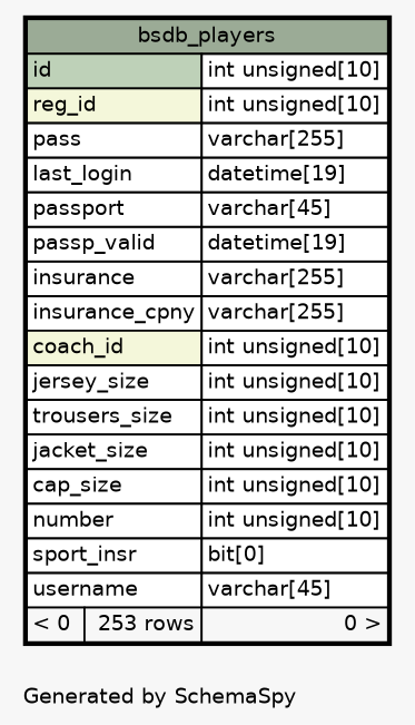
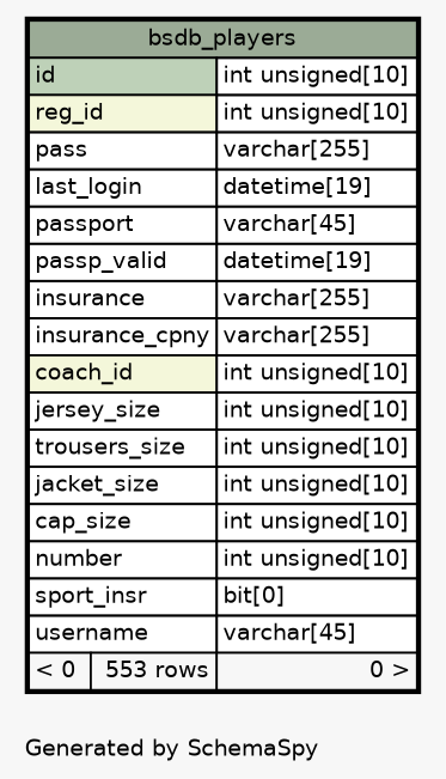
  digraph {
    bgcolor="#f7f7f7"
    fontname=Helvetica
    fontsize=11
    label="\nGenerated by SchemaSpy"
    labeljust=l
    nodesep=0.18
    rankdir=RL
    ranksep=0.46
-   n1 [fontname=Helvetica fontsize=11 label=<     <TABLE BORDER="2" CELLBORDER="1" CELLSPACING="0" BGCOLOR="#ffffff">       <TR><TD COLSPAN="3" BGCOLOR="#9bab96" ALIGN="CENTER">bsdb_players</TD></TR>       <TR><TD PORT="id" COLSPAN="2" BGCOLOR="#bed1b8" ALIGN="LEFT">id</TD><TD PORT="id.type" ALIGN="LEFT">int unsigned[10]</TD></TR>       <TR><TD PORT="reg_id" COLSPAN="2" BGCOLOR="#f4f7da" ALIGN="LEFT">reg_id</TD><TD PORT="reg_id.type" ALIGN="LEFT">int unsigned[10]</TD></TR>       <TR><TD PORT="pass" COLSPAN="2" ALIGN="LEFT">pass</TD><TD PORT="pass.type" ALIGN="LEFT">varchar[255]</TD></TR>       <TR><TD PORT="last_login" COLSPAN="2" ALIGN="LEFT">last_login</TD><TD PORT="last_login.type" ALIGN="LEFT">datetime[19]</TD></TR>       <TR><TD PORT="passport" COLSPAN="2" ALIGN="LEFT">passport</TD><TD PORT="passport.type" ALIGN="LEFT">varchar[45]</TD></TR>       <TR><TD PORT="passp_valid" COLSPAN="2" ALIGN="LEFT">passp_valid</TD><TD PORT="passp_valid.type" ALIGN="LEFT">datetime[19]</TD></TR>       <TR><TD PORT="insurance" COLSPAN="2" ALIGN="LEFT">insurance</TD><TD PORT="insurance.type" ALIGN="LEFT">varchar[255]</TD></TR>       <TR><TD PORT="insurance_cpny" COLSPAN="2" ALIGN="LEFT">insurance_cpny</TD><TD PORT="insurance_cpny.type" ALIGN="LEFT">varchar[255]</TD></TR>       <TR><TD PORT="coach_id" COLSPAN="2" BGCOLOR="#f4f7da" ALIGN="LEFT">coach_id</TD><TD PORT="coach_id.type" ALIGN="LEFT">int unsigned[10]</TD></TR>       <TR><TD PORT="jersey_size" COLSPAN="2" ALIGN="LEFT">jersey_size</TD><TD PORT="jersey_size.type" ALIGN="LEFT">int unsigned[10]</TD></TR>       <TR><TD PORT="trousers_size" COLSPAN="2" ALIGN="LEFT">trousers_size</TD><TD PORT="trousers_size.type" ALIGN="LEFT">int unsigned[10]</TD></TR>       <TR><TD PORT="jacket_size" COLSPAN="2" ALIGN="LEFT">jacket_size</TD><TD PORT="jacket_size.type" ALIGN="LEFT">int unsigned[10]</TD></TR>       <TR><TD PORT="cap_size" COLSPAN="2" ALIGN="LEFT">cap_size</TD><TD PORT="cap_size.type" ALIGN="LEFT">int unsigned[10]</TD></TR>       <TR><TD PORT="number" COLSPAN="2" ALIGN="LEFT">number</TD><TD PORT="number.type" ALIGN="LEFT">int unsigned[10]</TD></TR>       <TR><TD PORT="sport_insr" COLSPAN="2" ALIGN="LEFT">sport_insr</TD><TD PORT="sport_insr.type" ALIGN="LEFT">bit[0]</TD></TR>       <TR><TD PORT="username" COLSPAN="2" ALIGN="LEFT">username</TD><TD PORT="username.type" ALIGN="LEFT">varchar[45]</TD></TR>       <TR><TD ALIGN="LEFT" BGCOLOR="#f7f7f7">&lt; 0</TD><TD ALIGN="RIGHT" BGCOLOR="#f7f7f7">253 rows</TD><TD ALIGN="RIGHT" BGCOLOR="#f7f7f7">0 &gt;</TD></TR>     </TABLE>> shape=plaintext]
+   n1 [fontname=Helvetica fontsize=11 label=<     <TABLE BORDER="2" CELLBORDER="1" CELLSPACING="0" BGCOLOR="#ffffff">       <TR><TD COLSPAN="3" BGCOLOR="#9bab96" ALIGN="CENTER">bsdb_players</TD></TR>       <TR><TD PORT="id" COLSPAN="2" BGCOLOR="#bed1b8" ALIGN="LEFT">id</TD><TD PORT="id.type" ALIGN="LEFT">int unsigned[10]</TD></TR>       <TR><TD PORT="reg_id" COLSPAN="2" BGCOLOR="#f4f7da" ALIGN="LEFT">reg_id</TD><TD PORT="reg_id.type" ALIGN="LEFT">int unsigned[10]</TD></TR>       <TR><TD PORT="pass" COLSPAN="2" ALIGN="LEFT">pass</TD><TD PORT="pass.type" ALIGN="LEFT">varchar[255]</TD></TR>       <TR><TD PORT="last_login" COLSPAN="2" ALIGN="LEFT">last_login</TD><TD PORT="last_login.type" ALIGN="LEFT">datetime[19]</TD></TR>       <TR><TD PORT="passport" COLSPAN="2" ALIGN="LEFT">passport</TD><TD PORT="passport.type" ALIGN="LEFT">varchar[45]</TD></TR>       <TR><TD PORT="passp_valid" COLSPAN="2" ALIGN="LEFT">passp_valid</TD><TD PORT="passp_valid.type" ALIGN="LEFT">datetime[19]</TD></TR>       <TR><TD PORT="insurance" COLSPAN="2" ALIGN="LEFT">insurance</TD><TD PORT="insurance.type" ALIGN="LEFT">varchar[255]</TD></TR>       <TR><TD PORT="insurance_cpny" COLSPAN="2" ALIGN="LEFT">insurance_cpny</TD><TD PORT="insurance_cpny.type" ALIGN="LEFT">varchar[255]</TD></TR>       <TR><TD PORT="coach_id" COLSPAN="2" BGCOLOR="#f4f7da" ALIGN="LEFT">coach_id</TD><TD PORT="coach_id.type" ALIGN="LEFT">int unsigned[10]</TD></TR>       <TR><TD PORT="jersey_size" COLSPAN="2" ALIGN="LEFT">jersey_size</TD><TD PORT="jersey_size.type" ALIGN="LEFT">int unsigned[10]</TD></TR>       <TR><TD PORT="trousers_size" COLSPAN="2" ALIGN="LEFT">trousers_size</TD><TD PORT="trousers_size.type" ALIGN="LEFT">int unsigned[10]</TD></TR>       <TR><TD PORT="jacket_size" COLSPAN="2" ALIGN="LEFT">jacket_size</TD><TD PORT="jacket_size.type" ALIGN="LEFT">int unsigned[10]</TD></TR>       <TR><TD PORT="cap_size" COLSPAN="2" ALIGN="LEFT">cap_size</TD><TD PORT="cap_size.type" ALIGN="LEFT">int unsigned[10]</TD></TR>       <TR><TD PORT="number" COLSPAN="2" ALIGN="LEFT">number</TD><TD PORT="number.type" ALIGN="LEFT">int unsigned[10]</TD></TR>       <TR><TD PORT="sport_insr" COLSPAN="2" ALIGN="LEFT">sport_insr</TD><TD PORT="sport_insr.type" ALIGN="LEFT">bit[0]</TD></TR>       <TR><TD PORT="username" COLSPAN="2" ALIGN="LEFT">username</TD><TD PORT="username.type" ALIGN="LEFT">varchar[45]</TD></TR>       <TR><TD ALIGN="LEFT" BGCOLOR="#f7f7f7">&lt; 0</TD><TD ALIGN="RIGHT" BGCOLOR="#f7f7f7">553 rows</TD><TD ALIGN="RIGHT" BGCOLOR="#f7f7f7">0 &gt;</TD></TR>     </TABLE>> shape=plaintext]
  }
